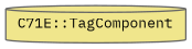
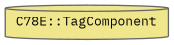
  digraph {
    rankdir=LR
    fontname="IBM Plex Mono"
-   n1 [color=grey40 fillcolor=khaki fontname="IBM Plex Mono" fontsize=10 height=0.2 label="C71E::TagComponent" shape=cylinder style=filled width=0.4]
+   n1 [color=grey40 fillcolor=khaki fontname="IBM Plex Mono" fontsize=10 height=0.2 label="C78E::TagComponent" shape=cylinder style=filled width=0.4]
  }
